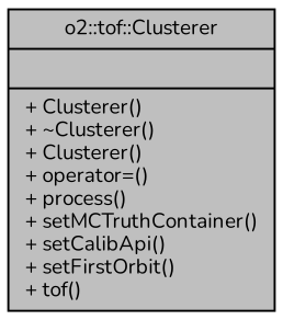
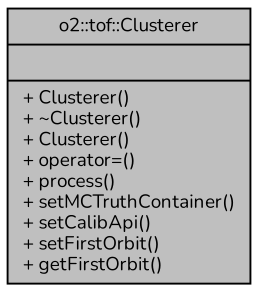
  digraph {
    fontname=Nunito
-   n1 [color=black fillcolor=grey75 fontcolor=black fontname=Nunito fontsize=10 height=0.2 label="{o2::tof::Clusterer\n||+ Clusterer()\l+ ~Clusterer()\l+ Clusterer()\l+ operator=()\l+ process()\l+ setMCTruthContainer()\l+ setCalibApi()\l+ setFirstOrbit()\l+ tof()\l}" shape=record style=filled width=0.4]
+   n1 [color=black fillcolor=grey75 fontcolor=black fontname=Nunito fontsize=10 height=0.2 label="{o2::tof::Clusterer\n||+ Clusterer()\l+ ~Clusterer()\l+ Clusterer()\l+ operator=()\l+ process()\l+ setMCTruthContainer()\l+ setCalibApi()\l+ setFirstOrbit()\l+ getFirstOrbit()\l}" shape=record style=filled width=0.4]
  }
